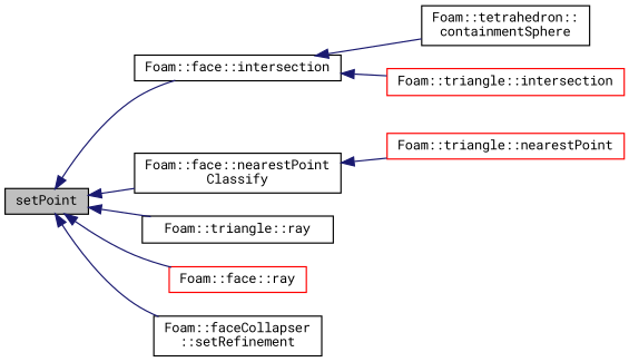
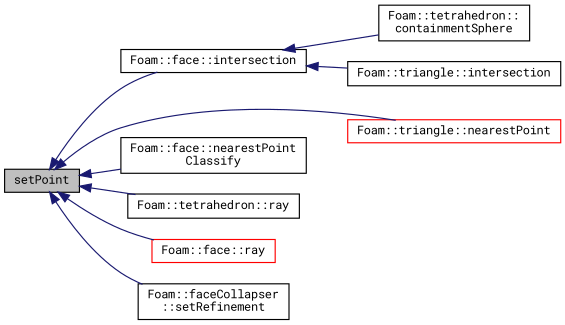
  digraph {
    fontname="Roboto Mono"
    rankdir=LR
    node [color=black fontname="Roboto Mono" fontsize=10 shape=record]
    edge [color=midnightblue dir=back fontname="Roboto Mono" fontsize=10 labelfontname=Helvetica labelfontsize=10 style=solid]
    n1 [fillcolor=grey75 fontcolor=black height=0.2 label=setPoint style=filled width=0.4]
    n2 [height=0.2 label="Foam::face::intersection" width=0.4]
    n3 [color=red height=0.2 label="Foam::triangle::nearestPoint" width=0.4]
    n4 [height=0.2 label="Foam::face::nearestPoint\lClassify" width=0.4]
-   n5 [height=0.2 label="Foam::triangle::ray" width=0.4]
+   n5 [height=0.2 label="Foam::tetrahedron::ray" width=0.4]
    n6 [color=red height=0.2 label="Foam::face::ray" width=0.4]
    n7 [height=0.2 label="Foam::faceCollapser\l::setRefinement" width=0.4]
    n8 [height=0.2 label="Foam::tetrahedron::\lcontainmentSphere" width=0.4]
-   n9 [color=red height=0.2 label="Foam::triangle::intersection" width=0.4]
+   n9 [height=0.2 label="Foam::triangle::intersection" width=0.4]
    n1 -> n2
-   n4 -> n3
+   n1 -> n3
    n1 -> n4
    n1 -> n5
    n1 -> n6
    n1 -> n7
    n2 -> n8
    n2 -> n9
  }
